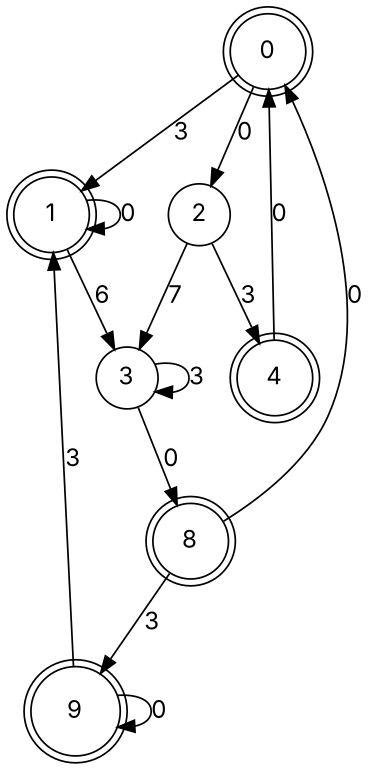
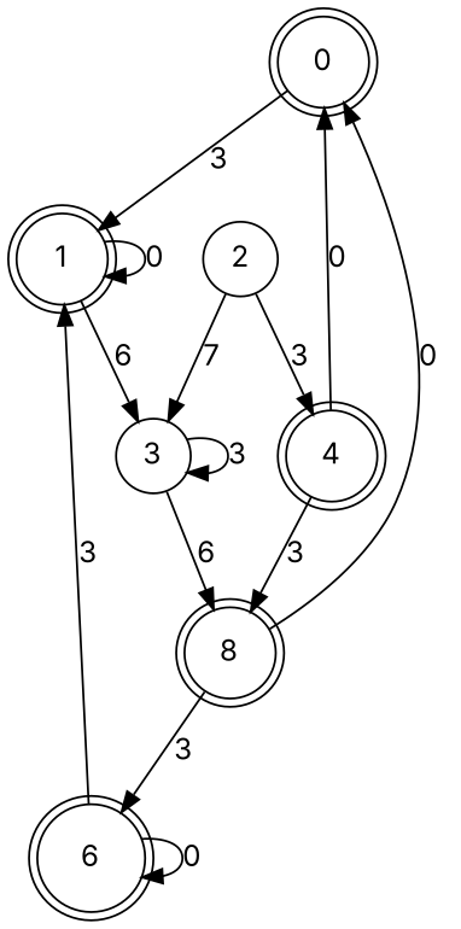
  digraph {
    fontname=Inter
    node [fontname=Inter shape=doublecircle]
    edge [fontname=Inter]
    n1 [label=0]
    n2 [label=1]
    n3 [label=2 shape=circle]
    n4 [label=3 shape=circle]
    n5 [label=4]
    n6 [label=8]
-   n7 [label=9]
+   n7 [label=6]
    n1 -> n2 [label=3]
-   n1 -> n3 [label=0]
    n2 -> n2 [label=0]
    n2 -> n4 [label=6]
    n3 -> n4 [label=7]
    n3 -> n5 [label=3]
    n4 -> n4 [label=3]
-   n4 -> n6 [label=0]
+   n4 -> n6 [label=6]
    n5 -> n1 [label=0]
+   n5 -> n6 [label=3]
    n6 -> n1 [label=0]
    n6 -> n7 [label=3]
    n7 -> n2 [label=3]
    n7 -> n7 [label=0]
  }
